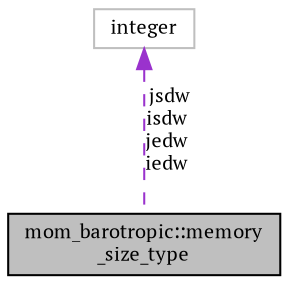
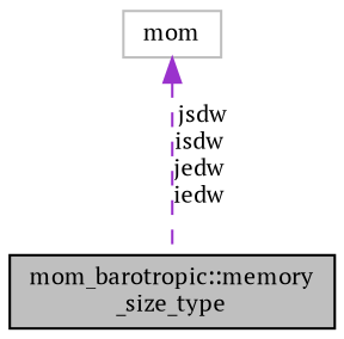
  digraph {
    fontname="PT Serif"
    node [fontname="PT Serif" fontsize=10 shape=record style=filled]
    n1 [color=black fillcolor=grey75 fontcolor=black height=0.2 label="mom_barotropic::memory\l_size_type" width=0.4]
-   n2 [color=grey75 fillcolor=white height=0.2 label=integer width=0.4]
+   n2 [color=grey75 fillcolor=white height=0.2 label=mom width=0.4]
    n2 -> n1 [color=darkorchid3 dir=back fontname="PT Serif" fontsize=10 label=" jsdw\nisdw\njedw\niedw" labelfontname=Helvetica labelfontsize=10 style=dashed]
  }
